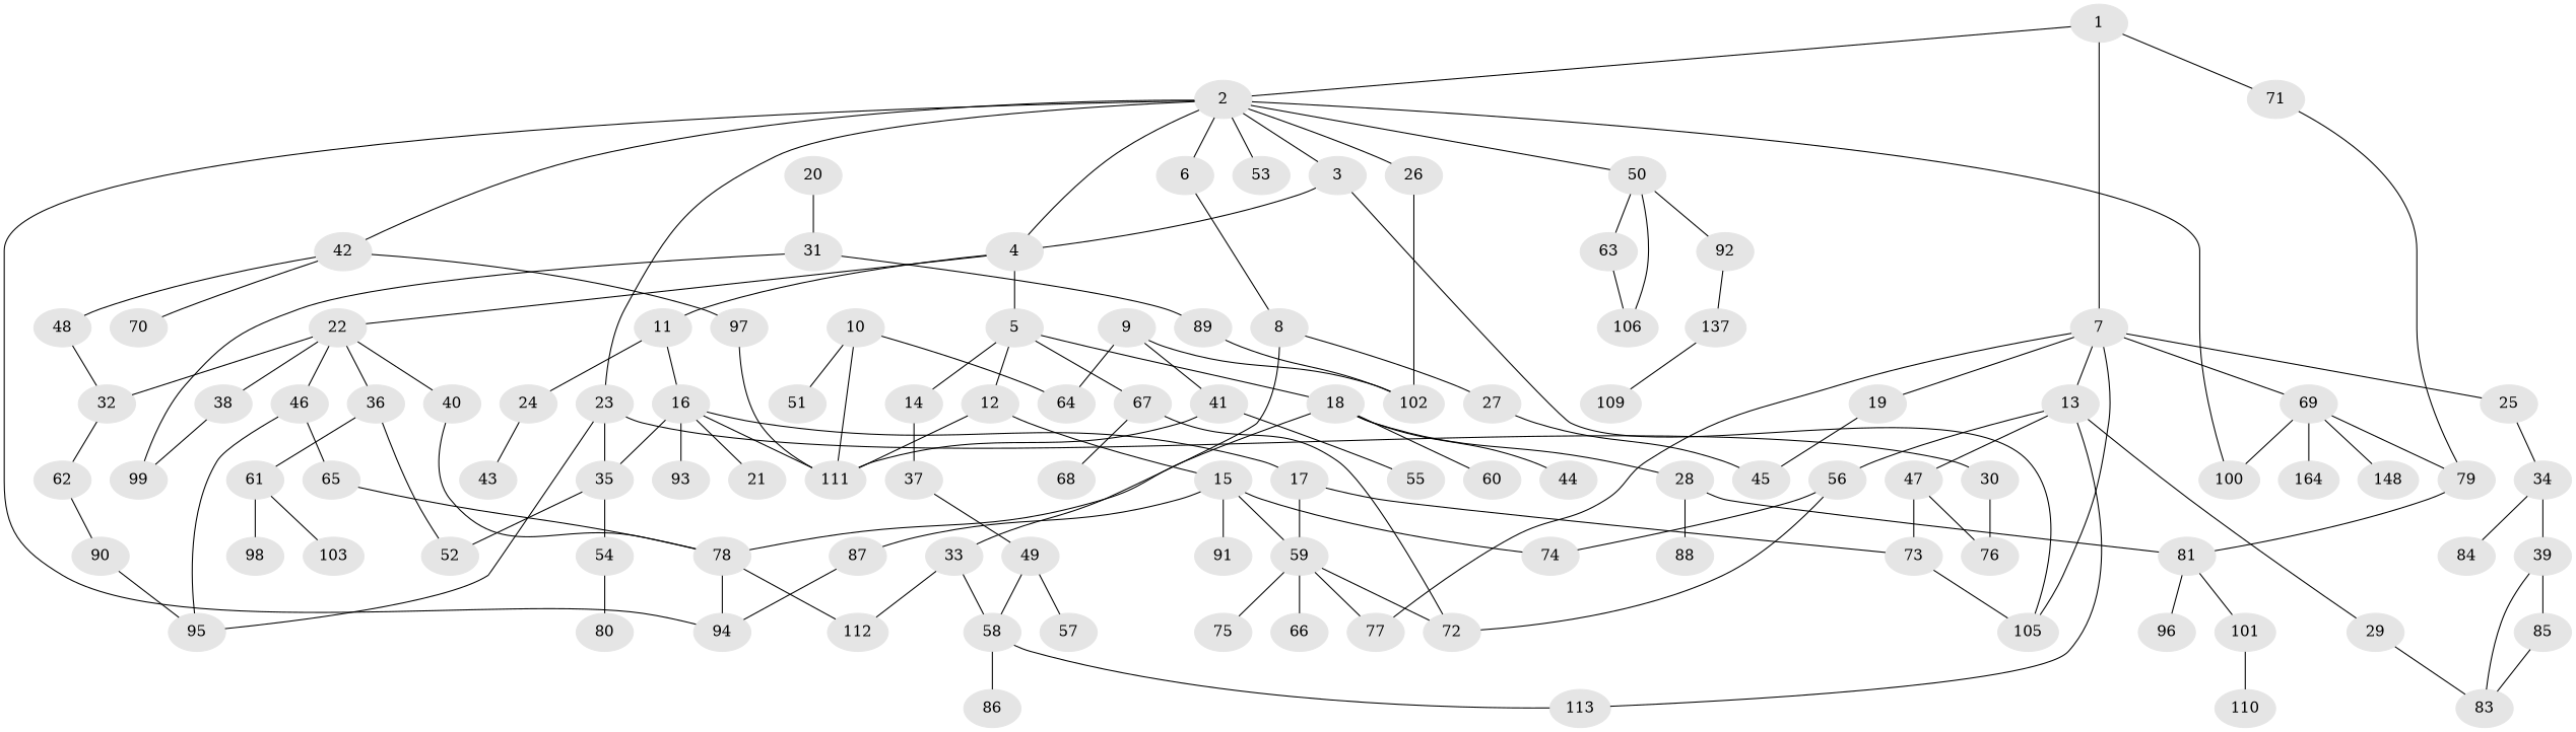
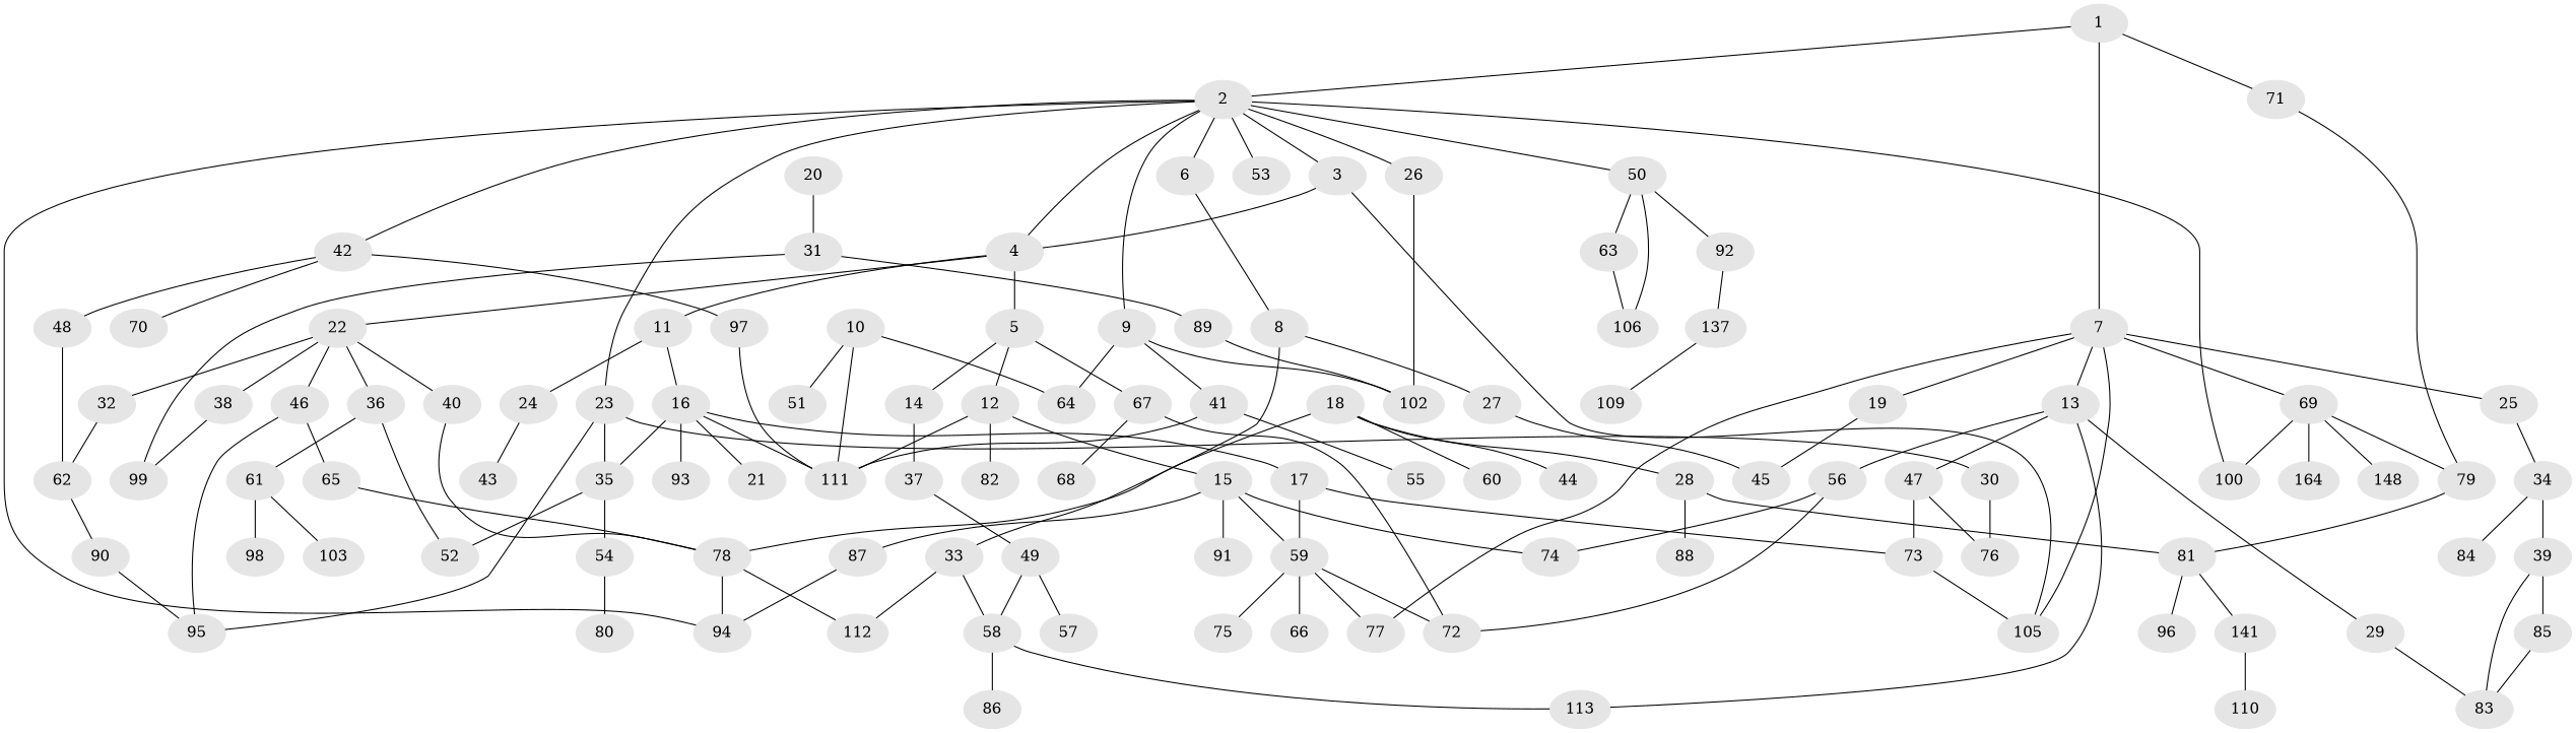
  graph {
    node [color=gray90 style=filled]
    1
    2
    7
    71
    3
    4
    6
    9
    23
    26
    42
    50
    53
    94
    100
    105
    13
    19
    25
    69
    77
    79
    5
    11
    22
    8
    41
    102
    64
    35
    95
    30
    48
    70
    97
    63
    92
    106
    12
    14
    18
    67
    16
    24
    32
    36
    38
    40
    46
    111
    15
+   82
    37
    28
    44
    60
    78
    72
    68
    27
    33
    29
    47
    56
    113
    45
    34
    n68 [label=164]
    n69 [label=148]
    58
    112
    10
    51
    55
    20
    31
    17
    21
    93
    43
    59
    74
    87
    91
    83
    73
    76
    49
    66
    75
    52
    54
    81
    88
    89
    99
    62
    61
    65
    39
    84
    96
-   101
+   101 [label=141]
    90
    86
    85
    80
    98
    103
    57
    n111 [label=137]
    110
    109
    1 -- 2
    1 -- 7
    1 -- 71
    2 -- 3
    2 -- 4
    2 -- 6
+   2 -- 9
    2 -- 23
    2 -- 26
    2 -- 42
    2 -- 50
    2 -- 53
    2 -- 94
    2 -- 100
    7 -- 105
    7 -- 13
    7 -- 19
    7 -- 25
    7 -- 69
    7 -- 77
    71 -- 79
    3 -- 4
    3 -- 105
    4 -- 5
    4 -- 11
    4 -- 22
    6 -- 8
    9 -- 41
    9 -- 102
    9 -- 64
    23 -- 35
    23 -- 95
    23 -- 30
    26 -- 102
    42 -- 48
    42 -- 70
    42 -- 97
    50 -- 63
    50 -- 92
    50 -- 106
    13 -- 29
    13 -- 47
    13 -- 56
    13 -- 113
    19 -- 45
    25 -- 34
    69 -- 100
    69 -- 79
    69 -- n68
    69 -- n69
    79 -- 81
    5 -- 12
    5 -- 14
-   5 -- 18
    5 -- 67
    11 -- 16
    11 -- 24
    22 -- 32
    22 -- 36
    22 -- 38
    22 -- 40
    22 -- 46
    8 -- 27
    8 -- 33
    41 -- 111
    41 -- 55
    35 -- 52
    35 -- 54
    30 -- 76
-   48 -- 32
+   48 -- 62
    97 -- 111
    63 -- 106
    92 -- n111
    12 -- 111
    12 -- 15
+   12 -- 82
    14 -- 37
    18 -- 28
    18 -- 44
    18 -- 60
    18 -- 78
    67 -- 72
    67 -- 68
    16 -- 35
    16 -- 111
    16 -- 17
    16 -- 21
    16 -- 93
    24 -- 43
    32 -- 62
    36 -- 52
    36 -- 61
    38 -- 99
    40 -- 78
    46 -- 95
    46 -- 65
    15 -- 59
    15 -- 74
    15 -- 87
    15 -- 91
    37 -- 49
    28 -- 81
    28 -- 88
    78 -- 94
    78 -- 112
    27 -- 45
    33 -- 58
    33 -- 112
    29 -- 83
    47 -- 73
    47 -- 76
    56 -- 72
    56 -- 74
    34 -- 39
    34 -- 84
    58 -- 113
    58 -- 86
    10 -- 64
    10 -- 111
    10 -- 51
    20 -- 31
    31 -- 89
    31 -- 99
    17 -- 59
    17 -- 73
    59 -- 77
    59 -- 72
    59 -- 66
    59 -- 75
    87 -- 94
    73 -- 105
    49 -- 58
    49 -- 57
    54 -- 80
    81 -- 96
    81 -- 101
    89 -- 102
    62 -- 90
    61 -- 98
    61 -- 103
    65 -- 78
    39 -- 83
    39 -- 85
    101 -- 110
    90 -- 95
    85 -- 83
    n111 -- 109
  }
